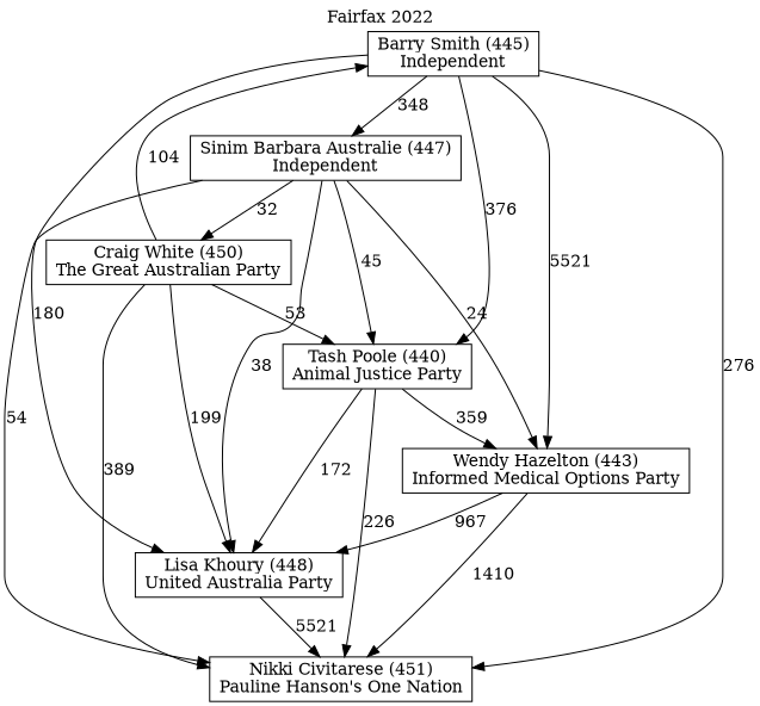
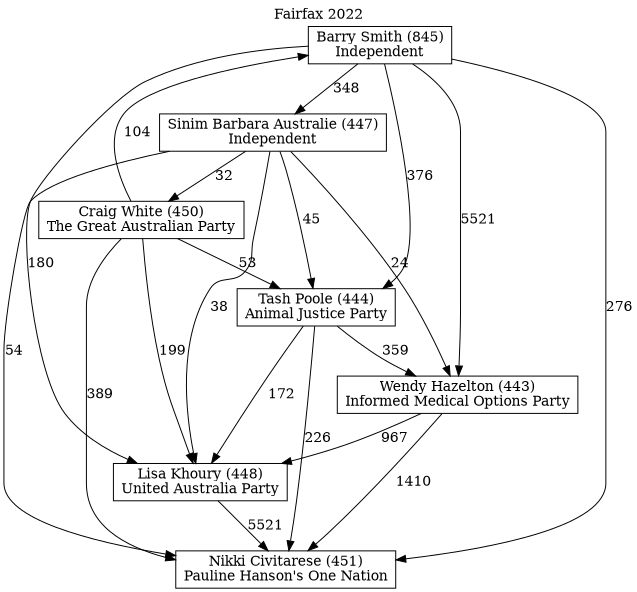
  digraph {
    label="Fairfax 2022"
    labelloc=t
    mclimit=2
    node [shape=box]
    n1 [label="Nikki Civitarese (451)\nPauline Hanson's One Nation"]
    n2 [label="Lisa Khoury (448)\nUnited Australia Party"]
    n3 [label="Wendy Hazelton (443)\nInformed Medical Options Party"]
-   n4 [label="Tash Poole (440)\nAnimal Justice Party"]
-   n5 [label="Barry Smith (445)\nIndependent"]
+   n4 [label="Tash Poole (444)\nAnimal Justice Party"]
+   n5 [label="Barry Smith (845)\nIndependent"]
    n6 [label="Sinim Barbara Australie (447)\nIndependent"]
    n7 [label="Craig White (450)\nThe Great Australian Party"]
    n2 -> n1 [label=5521]
    n3 -> n1 [label=1410]
    n3 -> n2 [label=967]
    n4 -> n1 [label=226]
    n4 -> n2 [label=172]
    n4 -> n3 [label=359]
    n5 -> n1 [label=276]
    n5 -> n2 [label=180]
    n5 -> n3 [label=5521]
    n5 -> n4 [label=376]
    n5 -> n6 [label=348]
    n6 -> n1 [label=54]
    n6 -> n2 [label=38]
    n6 -> n3 [label=24]
    n6 -> n4 [label=45]
    n6 -> n7 [label=32]
    n7 -> n1 [label=389]
    n7 -> n2 [label=199]
    n7 -> n4 [label=53]
    n7 -> n5 [label=104]
  }
